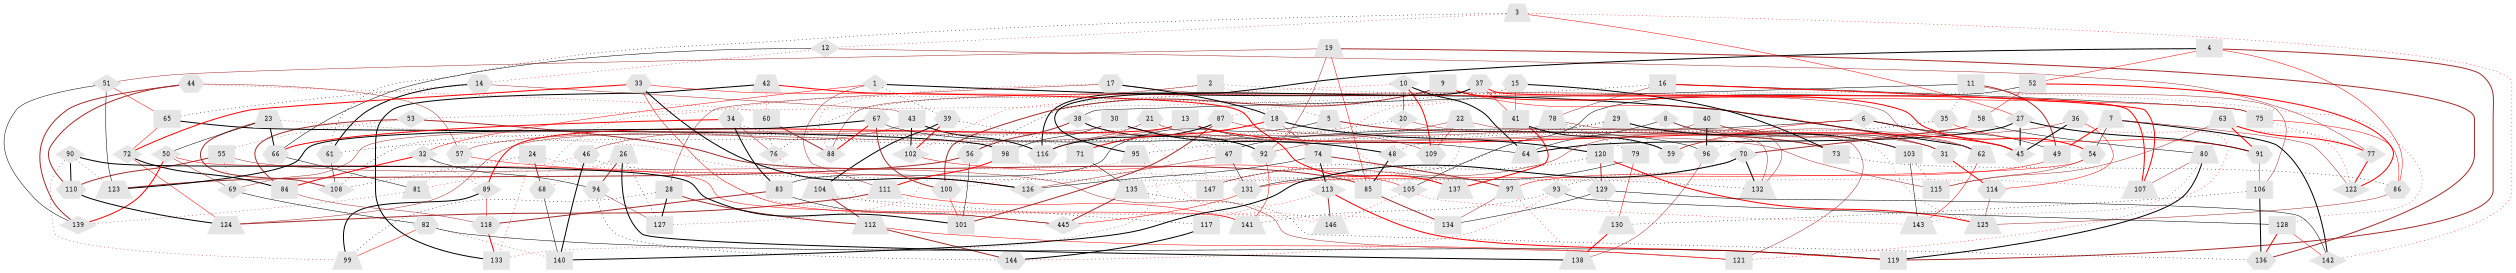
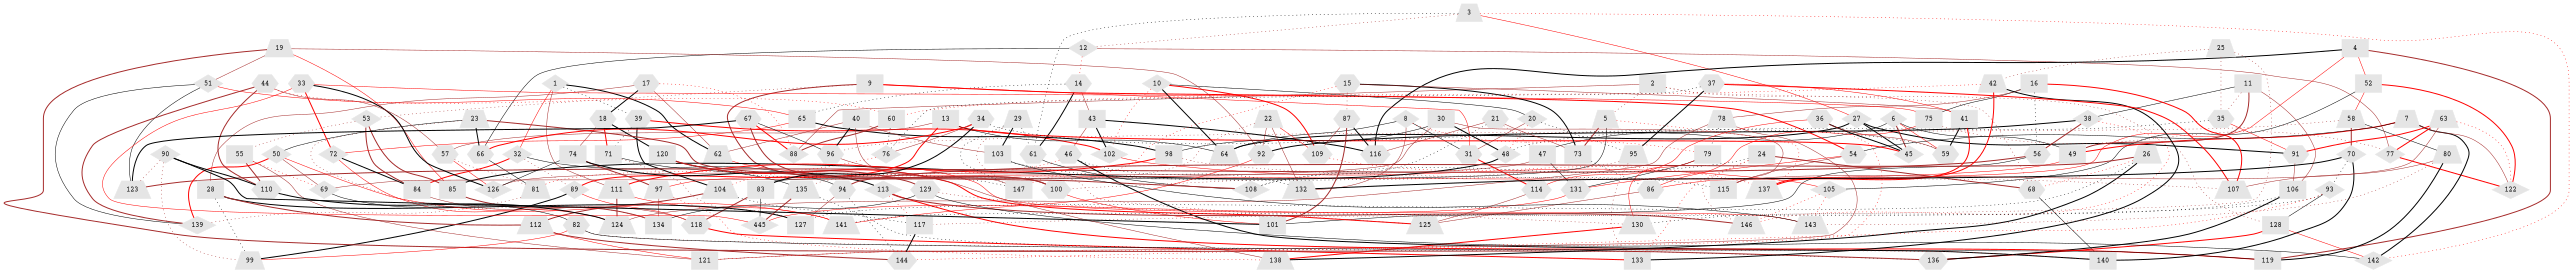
  graph {
    fontname="Courier Prime"
    node [color=gray90 fontname="Courier Prime" shape=box style=filled]
    edge [color=brown fontname="Courier Prime" style=solid]
    1 [shape=diamond]
    32 [shape=diamond]
    39 [shape=hexagon]
    62 [shape=trapezium]
    111 [shape=trapezium]
    89 [shape=diamond]
    94 [shape=hexagon]
    84
    102 [shape=diamond]
    71
    104 [shape=trapezium]
    143 [shape=trapezium]
    141 [shape=trapezium]
    124 [shape=trapezium]
    5 [shape=trapezium]
    2
    68 [shape=hexagon]
    88 [shape=diamond]
    128
    73
    83
    137 [shape=trapezium]
    140
    142 [shape=diamond]
    136 [shape=hexagon]
    3 [shape=trapezium]
    12 [shape=diamond]
    27 [shape=diamond]
    61 [shape=hexagon]
    14 [shape=hexagon]
    66 [shape=hexagon]
    77 [shape=diamond]
    45 [shape=diamond]
    64 [shape=trapezium]
    91 [shape=hexagon]
    108 [shape=diamond]
    4
    52
    86 [shape=hexagon]
    116 [shape=hexagon]
    119
    122 [shape=diamond]
    58 [shape=trapezium]
    105 [shape=diamond]
    125 [shape=trapezium]
    n46 [label=445 shape=diamond]
    118 [shape=hexagon]
    6 [shape=diamond]
    47
    49
    59 [shape=hexagon]
    126 [shape=diamond]
    131 [shape=hexagon]
    97 [shape=trapezium]
    7 [shape=trapezium]
    54 [shape=hexagon]
    115
    8 [shape=diamond]
    31 [shape=hexagon]
    79
    132 [shape=trapezium]
    114 [shape=hexagon]
    130 [shape=trapezium]
    9
    53 [shape=diamond]
    100 [shape=hexagon]
    85
    55
    101
    10 [shape=diamond]
    20 [shape=diamond]
    109 [shape=hexagon]
    48 [shape=diamond]
    95 [shape=trapezium]
    11
    35 [shape=hexagon]
    38 [shape=diamond]
    106
    56 [shape=hexagon]
    92 [shape=hexagon]
    146 [shape=trapezium]
    43
    65
    81 [shape=trapezium]
    13
    57 [shape=hexagon]
    99 [shape=trapezium]
    46 [shape=hexagon]
    98
    72 [shape=diamond]
    15 [shape=hexagon]
    41
    87 [shape=hexagon]
    147
    16
    75
    78 [shape=trapezium]
    107 [shape=trapezium]
    123 [shape=trapezium]
    121
    17 [shape=hexagon]
    18 [shape=hexagon]
    28
    74
    120
    127
    112 [shape=trapezium]
    135 [shape=trapezium]
    113 [shape=diamond]
    129 [shape=hexagon]
    19 [shape=trapezium]
    51 [shape=diamond]
    139 [shape=diamond]
    134
    133
    21 [shape=hexagon]
    22 [shape=trapezium]
    23 [shape=trapezium]
    50 [shape=diamond]
    69 [shape=diamond]
    24
+   25 [shape=trapezium]
    42 [shape=trapezium]
    117
    60
    144 [shape=hexagon]
    26 [shape=trapezium]
    138 [shape=trapezium]
    29 [shape=trapezium]
    103
    30
    82 [shape=hexagon]
    33 [shape=hexagon]
    34 [shape=hexagon]
    76 [shape=diamond]
    36 [shape=hexagon]
    37 [shape=hexagon]
    40
    96 [shape=hexagon]
    44 [shape=hexagon]
    110 [shape=hexagon]
    70 [shape=diamond]
    80 [shape=trapezium]
    93 [shape=diamond]
    63 [shape=trapezium]
    67 [shape=hexagon]
    90 [shape=diamond]
    1 -- 32 [color=red]
    1 -- 39 [color=black style=dotted]
    1 -- 62 [color=black style=bold]
    1 -- 111
    32 -- 89 [style=dotted]
    32 -- 94 [color=black]
    32 -- 84 [color=red style=bold]
    39 -- 102 [color=red style=bold]
    39 -- 71 [color=black style=dotted]
    39 -- 104 [color=black style=bold]
    62 -- 143 [color=red]
    111 -- 141 [color=red]
    111 -- 124 [style=bold]
    89 -- 118 [color=red]
    89 -- 99 [color=black style=bold]
    94 -- 127
    94 -- 144 [color=black style=dotted]
    84 -- 118
    102 -- 105 [color=red]
    71 -- 127 [style=dotted]
    71 -- 135 [color=black]
    104 -- 112 [style=bold]
    104 -- 117 [color=black style=dotted]
    5 -- 73 [style=bold]
    5 -- 83 [color=black]
    5 -- 137 [color=red style=dotted]
    2 -- 5 [style=dotted]
    2 -- 68 [style=dotted]
    2 -- 88
    2 -- 128 [style=dotted]
    68 -- 140 [color=black]
    128 -- 142 [color=red]
    128 -- 136 [color=red style=bold]
    73 -- 86 [color=black style=dotted]
    83 -- n46 [color=black]
    83 -- 118 [style=bold]
    3 -- 142 [color=red style=dotted]
    3 -- 12 [style=dotted]
    3 -- 27 [color=red]
    3 -- 61 [color=black style=dotted]
    12 -- 14 [color=red style=dotted]
    12 -- 66 [color=black]
    12 -- 77
    27 -- 45 [color=black style=bold]
    27 -- 64 [color=black style=bold]
    27 -- 91 [color=black style=bold]
    61 -- 108 [color=black]
    14 -- 61 [color=black style=bold]
    14 -- 43
    14 -- 65 [color=black style=dotted]
    66 -- 81 [color=black]
    77 -- 122 [color=red style=bold]
    91 -- 106
    4 -- 52 [color=red]
    4 -- 86 [color=red]
    4 -- 116 [color=black style=bold]
    4 -- 119 [style=bold]
    52 -- 122 [color=red style=bold]
    52 -- 58 [color=red]
    52 -- 105 [color=black]
    86 -- 125
    58 -- 96 [style=dotted]
    58 -- 70 [style=bold]
    58 -- 80 [color=black]
    105 -- 143 [color=red style=dotted]
    105 -- 146 [color=red style=dotted]
    118 -- 133 [color=red style=bold]
    6 -- 45 [style=bold]
    6 -- 47 [color=black]
    6 -- 49 [color=black]
    6 -- 59 [color=red]
    47 -- 126
    47 -- 131 [color=black]
    49 -- 97 [color=red]
    131 -- n46 [color=red]
    97 -- 134
    97 -- 138 [color=red style=dotted]
    7 -- 142 [color=black style=bold]
    7 -- 122
    7 -- 49 [color=red style=bold]
    7 -- 54 [color=black]
    54 -- 131 [color=red]
    54 -- 115
    8 -- 64 [color=black]
    8 -- 31 [color=black]
    8 -- 79 [color=red style=dotted]
    8 -- 132
    31 -- 114 [color=red style=bold]
    79 -- 131 [color=black]
    79 -- 130 [color=red]
    114 -- 125
    130 -- 138 [color=red style=bold]
    9 -- 54 [color=red style=bold]
    9 -- 31 [color=red]
    9 -- 53 [style=dotted]
    9 -- 100 [style=bold]
    53 -- 84 [style=bold]
    53 -- 85 [style=bold]
    53 -- 55 [style=dotted]
    100 -- 101 [color=red]
    85 -- 134 [style=bold]
    55 -- 121
    55 -- 69 [color=red style=dotted]
    55 -- 110 [style=bold]
    10 -- 102 [color=red style=dotted]
    10 -- 64 [color=black style=bold]
    10 -- 20 [color=black]
    10 -- 109 [color=red style=bold]
    20 -- 31
    20 -- 48 [color=red style=dotted]
    20 -- 95 [color=black style=dotted]
    109 -- 137 [color=red style=dotted]
    48 -- 85 [color=black style=bold]
    95 -- 100 [style=dotted]
    95 -- 133 [style=dotted]
    11 -- 49 [style=bold]
    11 -- 35 [style=dotted]
    11 -- 38 [color=black]
    11 -- 106
    35 -- 91 [color=red]
    35 -- 48 [color=black style=dotted]
    38 -- 56 [style=bold]
    38 -- 92 [color=black style=bold]
    38 -- 146 [color=red style=dotted]
    106 -- 136 [color=black style=bold]
    106 -- 130 [color=black style=dotted]
    56 -- 101 [color=black]
    56 -- 123 [style=bold]
    92 -- 141 [color=red]
    43 -- 102 [color=black style=bold]
    43 -- 116 [color=black style=bold]
    43 -- 46
    65 -- 98 [color=black style=bold]
    65 -- 72 [color=red]
    81 -- 139 [style=dotted]
    13 -- 89 [color=red style=bold]
    13 -- 45 [color=red style=bold]
    13 -- 64 [color=black]
    13 -- 57
    57 -- 126 [color=red]
    57 -- 81 [style=dotted]
    46 -- 140 [color=black style=bold]
    46 -- 132 [color=black style=dotted]
    46 -- 81 [color=red style=dotted]
    98 -- 111 [color=red style=bold]
    98 -- 107 [style=dotted]
    72 -- 84 [color=black style=bold]
    72 -- 124 [color=red]
    15 -- 73 [color=black style=bold]
    15 -- 41
    15 -- 87 [style=dotted]
    15 -- 147 [color=red style=dotted]
    41 -- 137 [color=red style=bold]
    41 -- 59 [color=black style=bold]
    87 -- 116 [color=black style=bold]
    87 -- 101 [style=bold]
    87 -- 109
    16 -- 56 [color=black style=dotted]
    16 -- 75 [color=black]
    16 -- 78
    16 -- 107 [color=red style=bold]
    75 -- 77 [style=dotted]
    75 -- 86 [color=red]
    78 -- 124
    78 -- 79 [color=black style=dotted]
    78 -- 121
    17 -- 62
    17 -- 88 [color=red style=dotted]
    17 -- 18 [color=black style=bold]
    17 -- 28
    18 -- 71 [color=red style=bold]
    18 -- 74
    18 -- 120 [color=black style=bold]
    28 -- 99 [color=black style=dotted]
    28 -- 127 [color=black style=bold]
    28 -- 112 [style=bold]
    74 -- 126 [color=black]
    74 -- 97 [style=bold]
    74 -- 113 [color=black style=bold]
    120 -- 125 [color=red style=bold]
    120 -- 147 [color=black style=dotted]
    120 -- 129 [style=bold]
    112 -- 121 [color=red]
    112 -- 144 [style=bold]
    135 -- 136 [color=black style=dotted]
    135 -- n46 [style=bold]
    113 -- 119 [color=red style=bold]
    113 -- 146 [style=bold]
    113 -- 117 [color=red style=dotted]
    129 -- 142 [color=black]
    129 -- 130 [style=dotted]
    129 -- 134 [color=black]
    19 -- 136 [style=bold]
    19 -- 85 [color=red]
    19 -- 92
    19 -- 51
    51 -- 65 [color=red]
    51 -- 123 [color=black]
    51 -- 139 [color=black]
    21 -- 73
    21 -- 108 [color=black style=dotted]
    21 -- 116
    21 -- 47 [style=dotted]
    22 -- 132
    22 -- 109 [color=red]
    22 -- 92
    22 -- 135 [style=dotted]
    23 -- 66 [color=black style=bold]
    23 -- 108 [style=bold]
    23 -- 134 [style=dotted]
    23 -- 50 [color=black]
    50 -- 141 [color=red]
    50 -- 139 [color=red style=bold]
    50 -- 69
    69 -- 82 [color=black]
    24 -- 68 [style=bold]
    24 -- 108 [color=black style=dotted]
    24 -- 146 [style=dotted]
    24 -- 133 [color=red style=dotted]
+   25 -- 35 [style=dotted]
+   25 -- 42 [style=dotted]
+   25 -- 117 [style=dotted]
    42 -- 137 [color=red style=bold]
    42 -- 133 [color=black style=bold]
    42 -- 60 [color=red style=dotted]
    117 -- 144 [color=black style=bold]
    60 -- 88 [style=bold]
    60 -- 76 [color=black style=dotted]
    26 -- 94 [style=bold]
    26 -- 68 [color=red style=dotted]
    26 -- 127 [color=black style=dotted]
    26 -- 138 [color=black style=bold]
    29 -- 61 [color=black style=dotted]
    29 -- 125 [style=dotted]
    29 -- 147 [color=black style=dotted]
    29 -- 103 [color=black style=bold]
    103 -- 143 [color=black]
    103 -- 115 [color=black style=dotted]
    30 -- 115
    30 -- 48 [color=black style=bold]
    30 -- 98 [color=black]
    30 -- 69
    82 -- 140 [style=dotted]
    82 -- 119 [color=black]
    82 -- 99 [color=red]
    33 -- n46 [color=red]
    33 -- 126 [color=black style=bold]
    33 -- 72 [color=red style=bold]
    33 -- 75 [color=red]
    34 -- 83 [color=black style=bold]
    34 -- 66 [color=red style=bold]
    34 -- 59 [color=black style=dotted]
    34 -- 76
    76 -- 104 [color=red style=dotted]
    36 -- 45 [color=black style=bold]
    36 -- 59
    36 -- 114 [color=red]
    36 -- 121 [color=red style=dotted]
    37 -- 95 [color=black style=bold]
    37 -- 41 [color=red]
    37 -- 107 [color=red style=bold]
    37 -- 76 [color=black style=dotted]
    40 -- 62
    40 -- 147
    40 -- 103
    40 -- 96 [color=black style=bold]
    96 -- 138
    44 -- 57
    44 -- 139 [style=bold]
    44 -- 60 [color=red style=dotted]
    44 -- 110 [style=bold]
    110 -- 124 [color=black style=bold]
    70 -- 140 [color=black style=bold]
    70 -- 132 [color=black style=bold]
    70 -- 93 [color=black style=dotted]
    80 -- 143 [style=dotted]
    80 -- 119 [color=black style=bold]
    80 -- 107
    93 -- 141 [color=black style=dotted]
    93 -- 128 [color=black]
    93 -- 144 [color=red style=dotted]
    63 -- 77 [color=red style=bold]
    63 -- 91 [color=red style=bold]
    63 -- 122 [color=red style=dotted]
    63 -- 115
    67 -- 88 [color=red style=bold]
    67 -- 100 [style=bold]
    67 -- 123 [color=black style=bold]
    67 -- 96 [color=black]
    90 -- 101 [color=black style=bold]
    90 -- 99 [style=dotted]
    90 -- 123 [style=dotted]
    90 -- 110 [color=black style=bold]
  }
